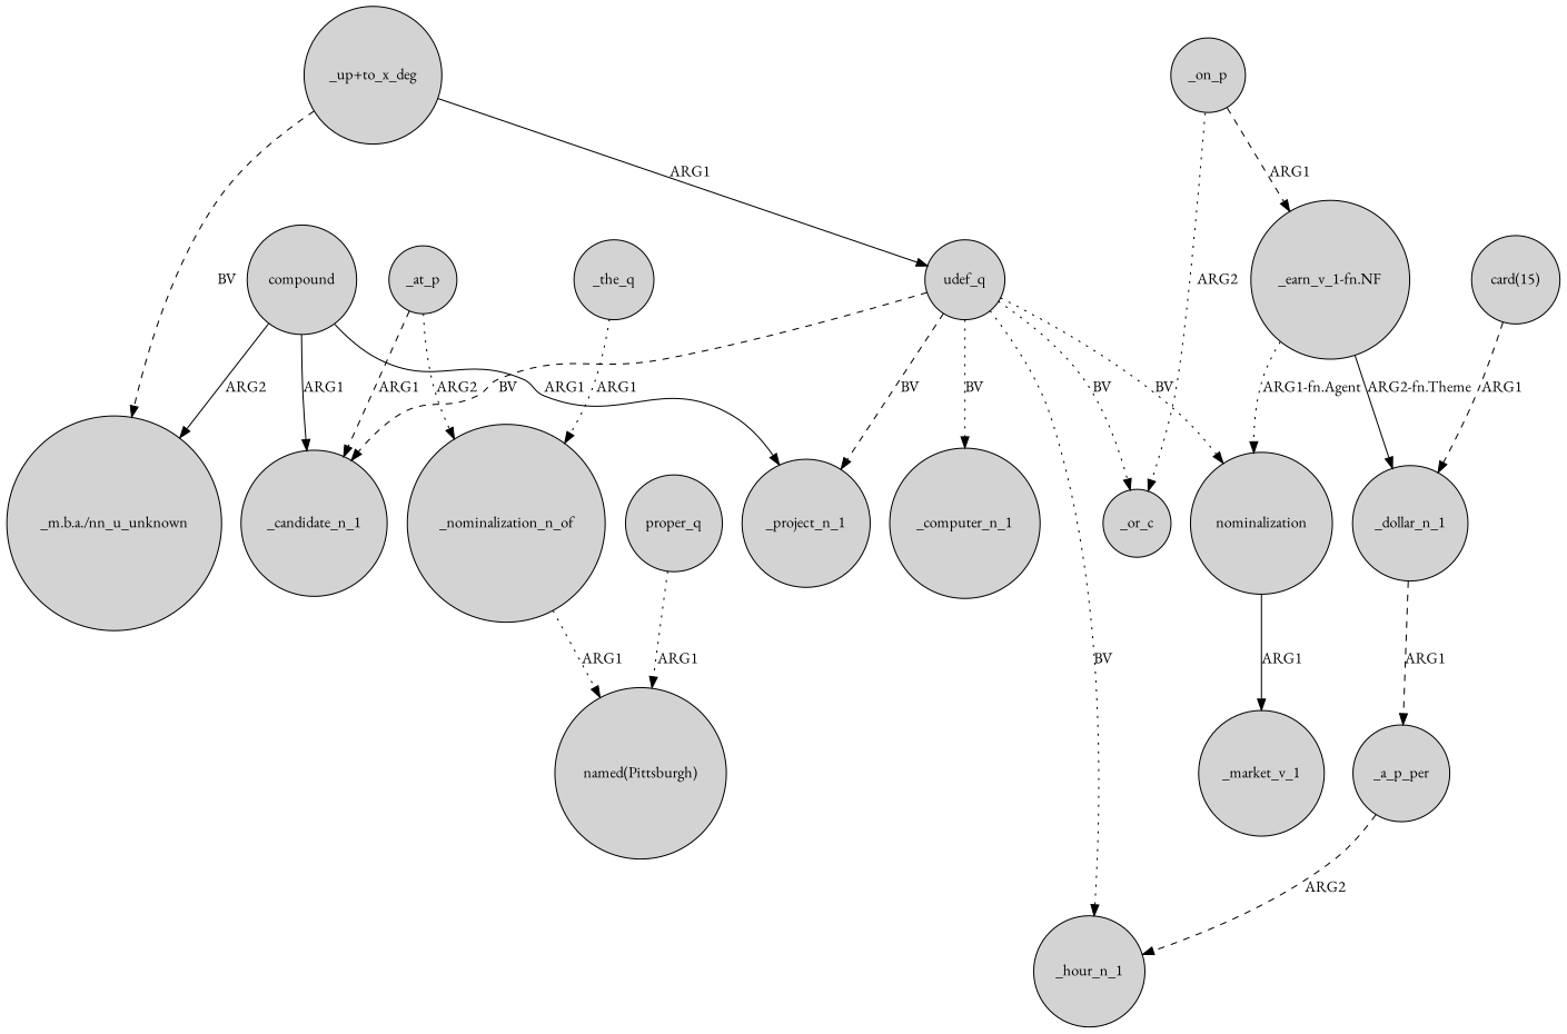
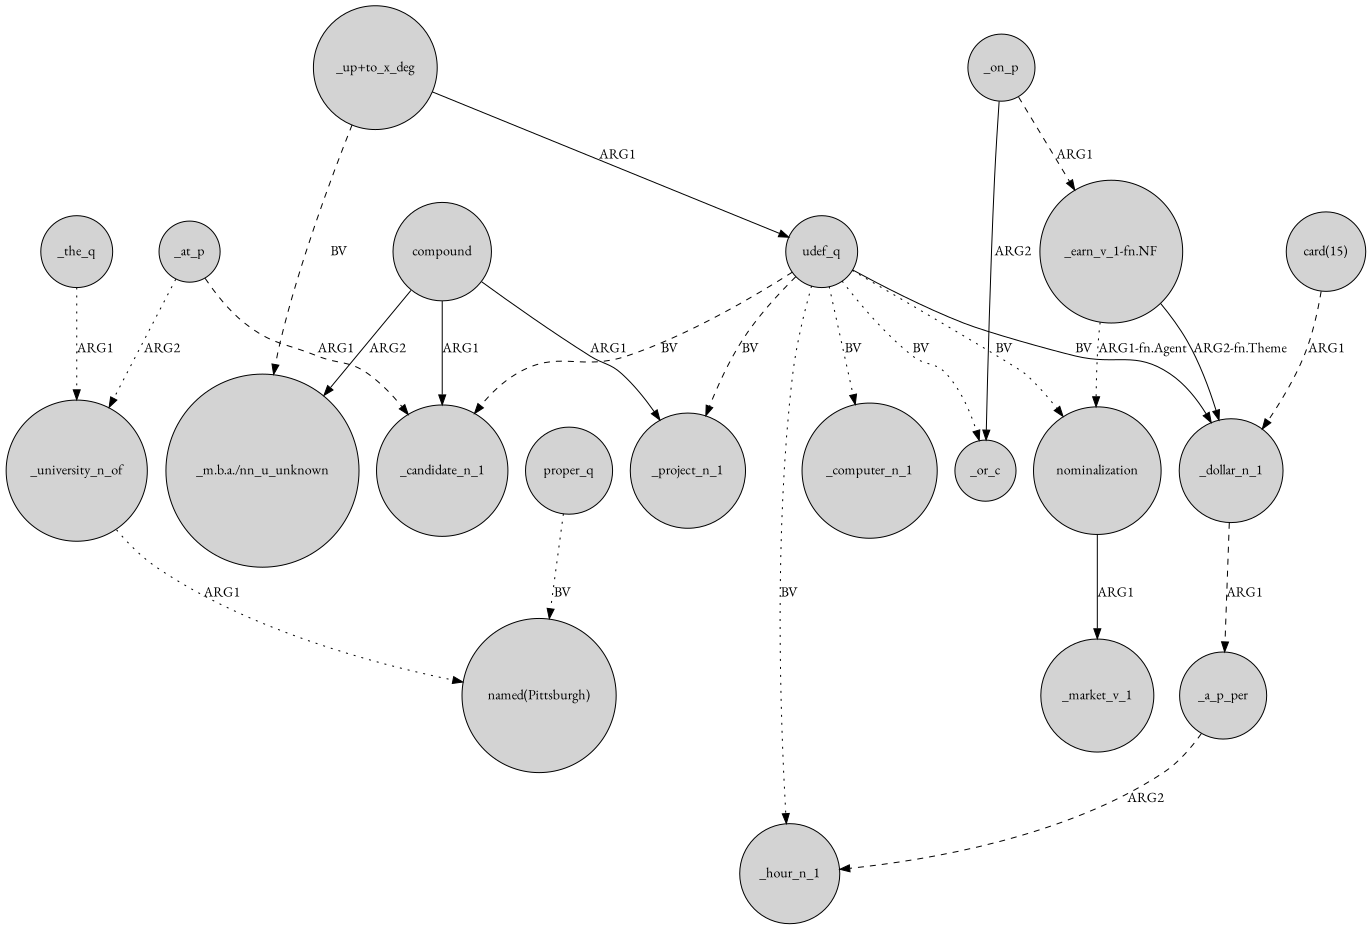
  digraph {
    fontname="EB Garamond"
    node [fontname="EB Garamond" shape=circle style=filled]
    edge [fontname="EB Garamond" style=dotted]
    udef_q
    _candidate_n_1
    _project_n_1
    nominalization
    _dollar_n_1
    _hour_n_1
    _or_c
    _computer_n_1
    _market_v_1
    _a_p_per
    compound
    "_m.b.a./nn_u_unknown"
    "_up+to_x_deg"
    _the_q
-   _university_n_of [label=_nominalization_n_of]
+   _university_n_of
    "named(Pittsburgh)"
    "_earn_v_1-fn.NF"
    _at_p
    _on_p
    "card(15)"
    proper_q
    udef_q -> _candidate_n_1 [label=BV style=dashed]
    udef_q -> _project_n_1 [label=BV style=dashed]
    udef_q -> nominalization [label=BV]
+   udef_q -> _dollar_n_1 [label=BV style=solid]
    udef_q -> _hour_n_1 [label=BV]
    udef_q -> _or_c [label=BV]
    udef_q -> _computer_n_1 [label=BV]
    nominalization -> _market_v_1 [label=ARG1 style=solid]
    _dollar_n_1 -> _a_p_per [label=ARG1 style=dashed]
    _a_p_per -> _hour_n_1 [label=ARG2 style=dashed]
    compound -> _candidate_n_1 [label=ARG1 style=solid]
    compound -> _project_n_1 [label=ARG1 style=solid]
    compound -> "_m.b.a./nn_u_unknown" [label=ARG2 style=solid]
    "_up+to_x_deg" -> udef_q [label=ARG1 style=solid]
    "_up+to_x_deg" -> "_m.b.a./nn_u_unknown" [label=BV style=dashed]
    _the_q -> _university_n_of [label=ARG1]
    _university_n_of -> "named(Pittsburgh)" [label=ARG1]
    "_earn_v_1-fn.NF" -> nominalization [label="ARG1-fn.Agent"]
    "_earn_v_1-fn.NF" -> _dollar_n_1 [label="ARG2-fn.Theme" style=solid]
    _at_p -> _candidate_n_1 [label=ARG1 style=dashed]
    _at_p -> _university_n_of [label=ARG2]
-   _on_p -> _or_c [label=ARG2]
+   _on_p -> _or_c [label=ARG2 style=solid]
    _on_p -> "_earn_v_1-fn.NF" [label=ARG1 style=dashed]
    "card(15)" -> _dollar_n_1 [label=ARG1 style=dashed]
-   proper_q -> "named(Pittsburgh)" [label=ARG1]
+   proper_q -> "named(Pittsburgh)" [label=BV]
  }
